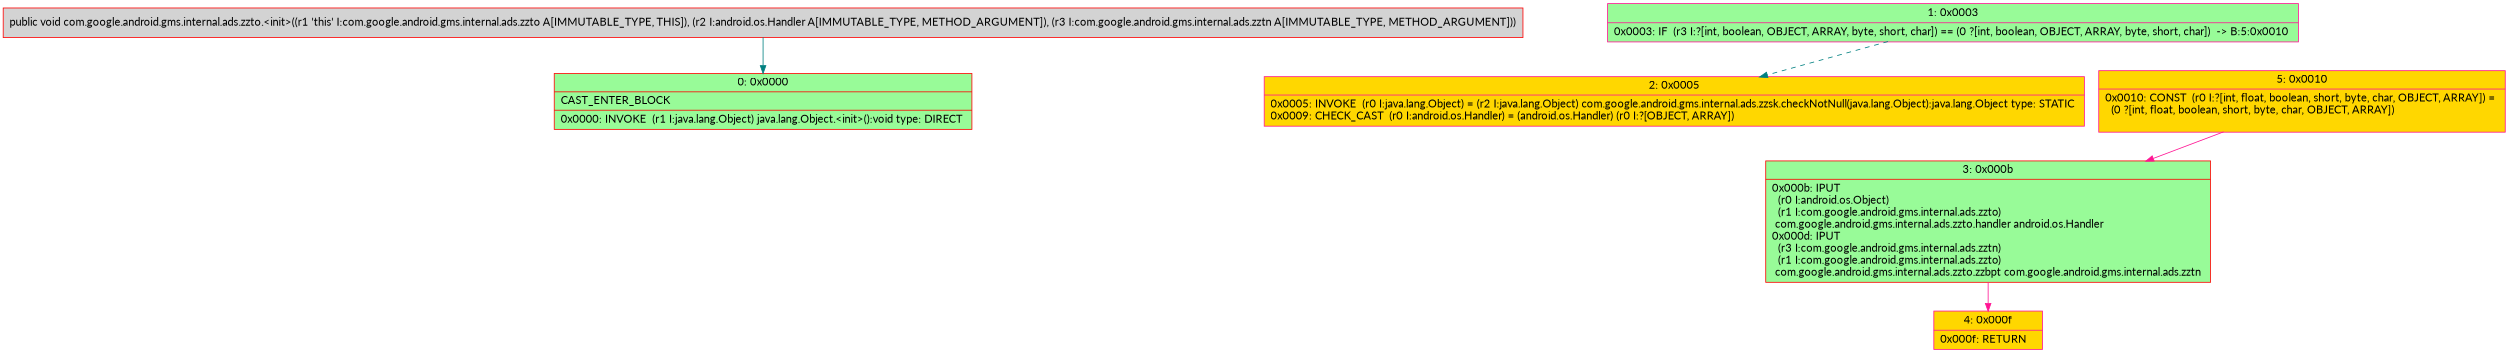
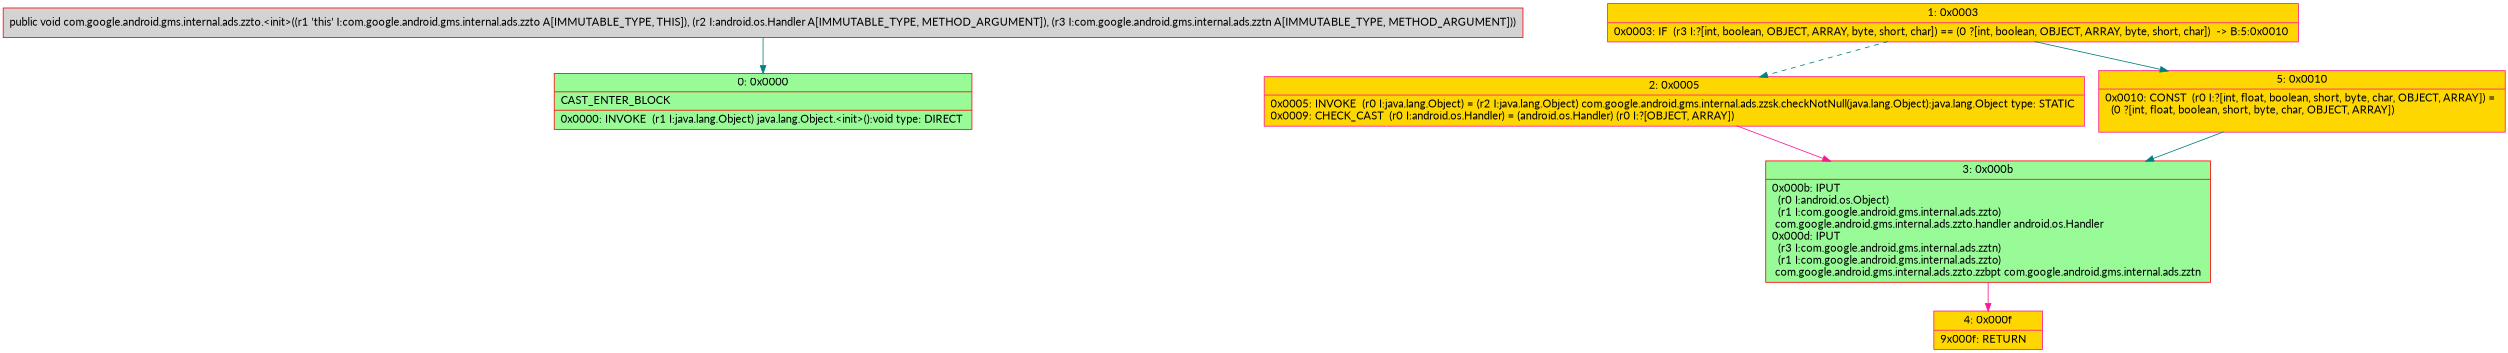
  digraph {
    fontname=Lato
    node [color=deeppink fillcolor=palegreen fontname=Lato shape=record style=filled]
    edge [color=teal fontname=Lato]
    n1 [color=red label="{0\:\ 0x0000|CAST_ENTER_BLOCK\l|0x0000: INVOKE  (r1 I:java.lang.Object) java.lang.Object.\<init\>():void type: DIRECT \l}"]
-   n2 [label="{1\:\ 0x0003|0x0003: IF  (r3 I:?[int, boolean, OBJECT, ARRAY, byte, short, char]) == (0 ?[int, boolean, OBJECT, ARRAY, byte, short, char])  \-\> B:5:0x0010 \l}"]
+   n2 [fillcolor=gold label="{1\:\ 0x0003|0x0003: IF  (r3 I:?[int, boolean, OBJECT, ARRAY, byte, short, char]) == (0 ?[int, boolean, OBJECT, ARRAY, byte, short, char])  \-\> B:5:0x0010 \l}"]
    n3 [fillcolor=gold label="{2\:\ 0x0005|0x0005: INVOKE  (r0 I:java.lang.Object) = (r2 I:java.lang.Object) com.google.android.gms.internal.ads.zzsk.checkNotNull(java.lang.Object):java.lang.Object type: STATIC \l0x0009: CHECK_CAST  (r0 I:android.os.Handler) = (android.os.Handler) (r0 I:?[OBJECT, ARRAY]) \l}"]
    n4 [fillcolor=gold label="{5\:\ 0x0010|0x0010: CONST  (r0 I:?[int, float, boolean, short, byte, char, OBJECT, ARRAY]) = \l  (0 ?[int, float, boolean, short, byte, char, OBJECT, ARRAY])\l \l}"]
    n5 [color=red label="{3\:\ 0x000b|0x000b: IPUT  \l  (r0 I:android.os.Object)\l  (r1 I:com.google.android.gms.internal.ads.zzto)\l com.google.android.gms.internal.ads.zzto.handler android.os.Handler \l0x000d: IPUT  \l  (r3 I:com.google.android.gms.internal.ads.zztn)\l  (r1 I:com.google.android.gms.internal.ads.zzto)\l com.google.android.gms.internal.ads.zzto.zzbpt com.google.android.gms.internal.ads.zztn \l}"]
-   n6 [fillcolor=gold label="{4\:\ 0x000f|0x000f: RETURN   \l}"]
+   n6 [fillcolor=gold label="{4\:\ 0x000f|9x000f: RETURN   \l}"]
    n7 [color=red fillcolor=lightgrey label="{public void com.google.android.gms.internal.ads.zzto.\<init\>((r1 'this' I:com.google.android.gms.internal.ads.zzto A[IMMUTABLE_TYPE, THIS]), (r2 I:android.os.Handler A[IMMUTABLE_TYPE, METHOD_ARGUMENT]), (r3 I:com.google.android.gms.internal.ads.zztn A[IMMUTABLE_TYPE, METHOD_ARGUMENT])) }"]
    n2 -> n3 [style=dashed]
-   n4 -> n5 [color=deeppink]
+   n2 -> n4
+   n3 -> n5 [color=deeppink]
+   n4 -> n5
    n5 -> n6 [color=deeppink]
    n7 -> n1
  }
